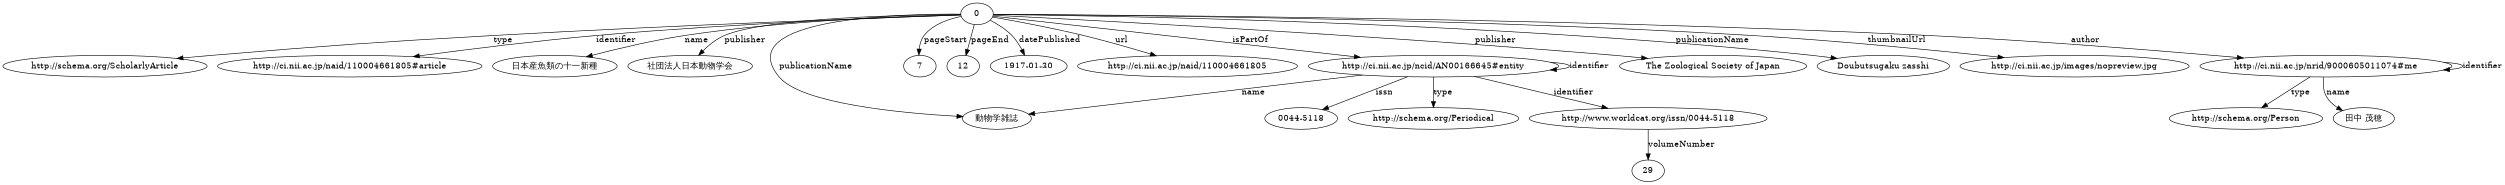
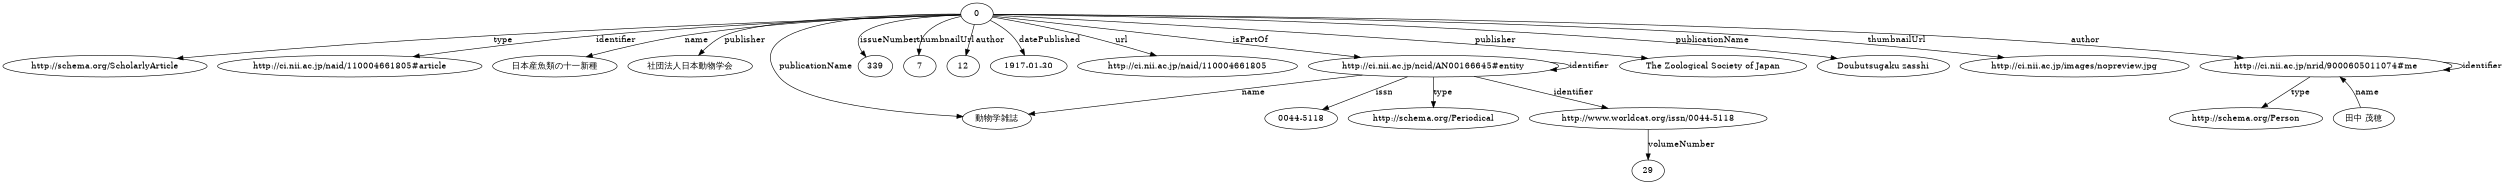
  digraph {
    rankdir=TB
    0
    "http://schema.org/ScholarlyArticle"
    "http://ci.nii.ac.jp/naid/110004661805#article"
    "日本産魚類の十一新種"
    "社団法人日本動物学会"
    "動物学雑誌"
+   339
    7
    12
    "1917-01-30"
    "http://ci.nii.ac.jp/naid/110004661805"
    "http://ci.nii.ac.jp/ncid/AN00166645#entity"
    "The Zoological Society of Japan"
    "Doubutsugaku zasshi"
    "http://ci.nii.ac.jp/images/nopreview.jpg"
    n16 [label="http://ci.nii.ac.jp/nrid/9000605011074#me"]
    "0044-5118"
    "http://schema.org/Periodical"
    "http://www.worldcat.org/issn/0044-5118"
    "http://schema.org/Person"
    "田中 茂穂"
    29
    0 -> "http://schema.org/ScholarlyArticle" [label=type]
    0 -> "http://ci.nii.ac.jp/naid/110004661805#article" [label=identifier]
    0 -> "日本産魚類の十一新種" [label=name]
    0 -> "社団法人日本動物学会" [label=publisher]
    0 -> "動物学雑誌" [label=publicationName]
-   0 -> 7 [label=pageStart]
-   0 -> 12 [label=pageEnd]
+   0 -> 339 [label=issueNumber]
+   0 -> 7 [label=thumbnailUrl]
+   0 -> 12 [label=author]
    0 -> "1917-01-30" [label=datePublished]
    0 -> "http://ci.nii.ac.jp/naid/110004661805" [label=url]
    0 -> "http://ci.nii.ac.jp/ncid/AN00166645#entity" [label=isPartOf]
    0 -> "The Zoological Society of Japan" [label=publisher]
    0 -> "Doubutsugaku zasshi" [label=publicationName]
    0 -> "http://ci.nii.ac.jp/images/nopreview.jpg" [label=thumbnailUrl]
    0 -> n16 [label=author]
    "http://ci.nii.ac.jp/ncid/AN00166645#entity" -> "動物学雑誌" [label=name]
    "http://ci.nii.ac.jp/ncid/AN00166645#entity" -> "http://ci.nii.ac.jp/ncid/AN00166645#entity" [label=identifier]
    "http://ci.nii.ac.jp/ncid/AN00166645#entity" -> "0044-5118" [label=issn]
    "http://ci.nii.ac.jp/ncid/AN00166645#entity" -> "http://schema.org/Periodical" [label=type]
    "http://ci.nii.ac.jp/ncid/AN00166645#entity" -> "http://www.worldcat.org/issn/0044-5118" [label=identifier]
    n16 -> n16 [label=identifier]
    n16 -> "http://schema.org/Person" [label=type]
-   n16 -> "田中 茂穂" [label=name]
+   "田中 茂穂" -> n16 [label=name]
    "http://www.worldcat.org/issn/0044-5118" -> 29 [label=volumeNumber]
  }
